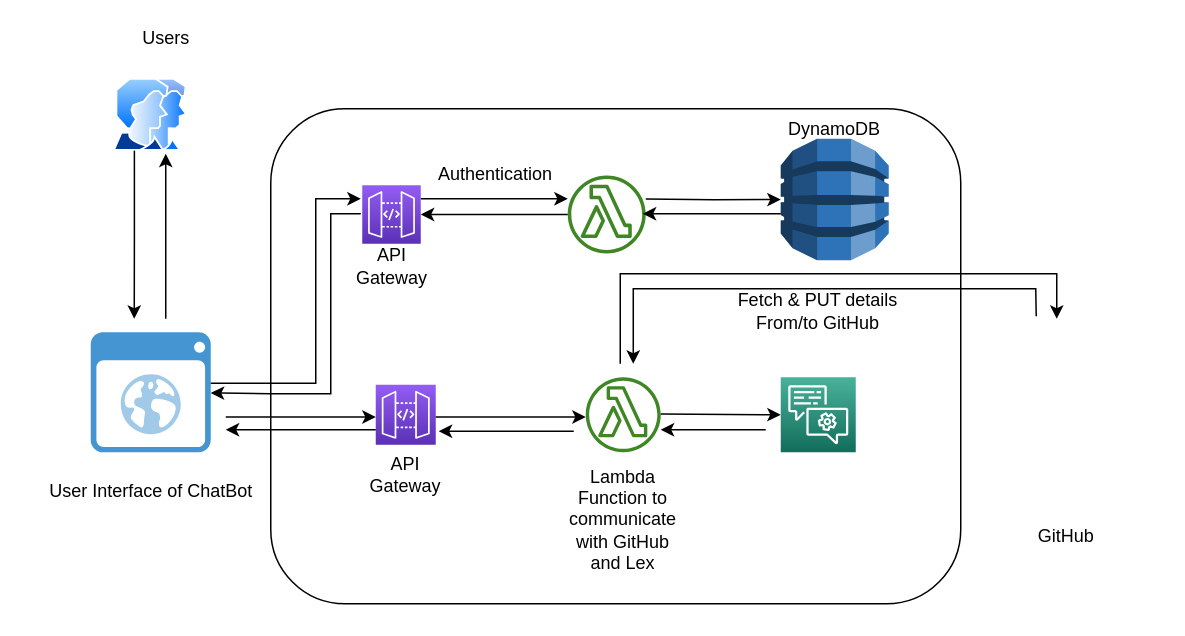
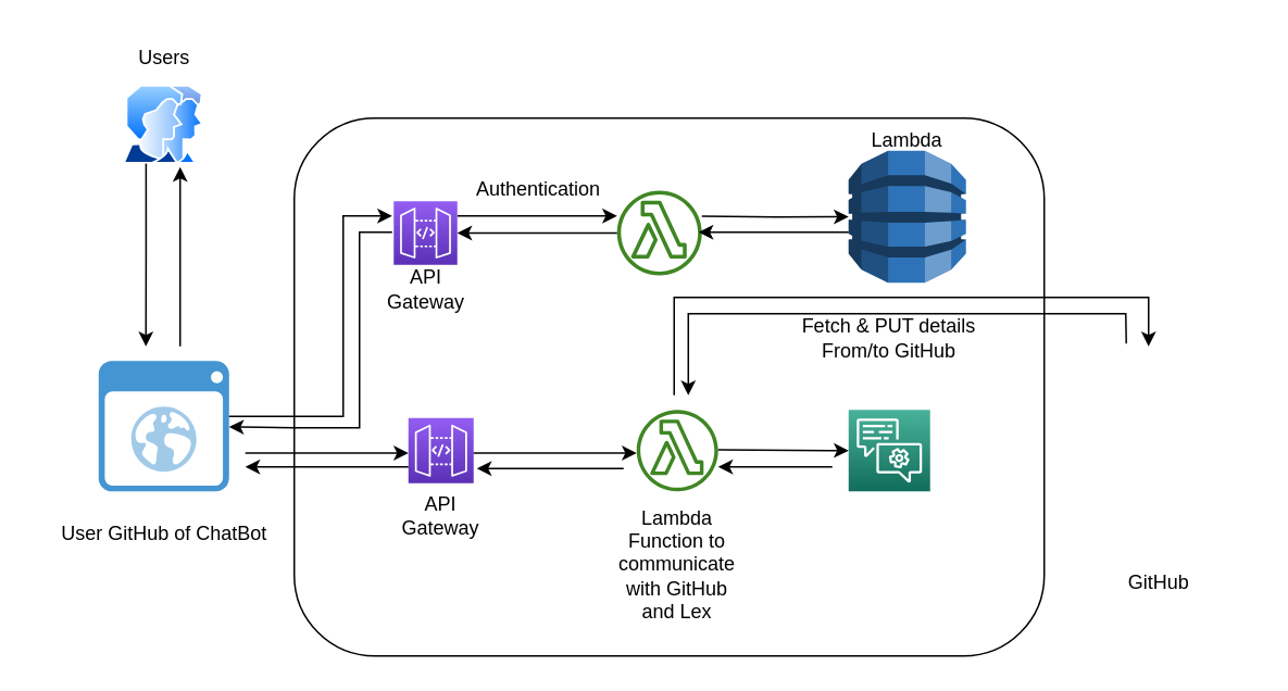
  <mxCell id="0" />
  <mxCell id="1" parent="0" />
  <mxCell id="2" value="" style="rounded=1;whiteSpace=wrap;html=1;" vertex="1" parent="1"><mxGeometry x="180" y="72" width="460" height="330" as="geometry" /></mxCell>
  <mxCell id="3" value="" style="shape=image;html=1;verticalAlign=top;verticalLabelPosition=bottom;labelBackgroundColor=#ffffff;imageAspect=0;aspect=fixed;image=https://cdn1.iconfinder.com/data/icons/unicons-line-vol-3/24/github-128.png" vertex="1" parent="1"><mxGeometry x="640" y="212" width="128" height="128" as="geometry" /></mxCell>
  <mxCell id="4" value="" style="sketch=0;points=[[0,0,0],[0.25,0,0],[0.5,0,0],[0.75,0,0],[1,0,0],[0,1,0],[0.25,1,0],[0.5,1,0],[0.75,1,0],[1,1,0],[0,0.25,0],[0,0.5,0],[0,0.75,0],[1,0.25,0],[1,0.5,0],[1,0.75,0]];outlineConnect=0;fontColor=#232F3E;gradientColor=#4AB29A;gradientDirection=north;fillColor=#116D5B;strokeColor=#ffffff;dashed=0;verticalLabelPosition=bottom;verticalAlign=top;align=center;html=1;fontSize=12;fontStyle=0;aspect=fixed;shape=mxgraph.aws4.resourceIcon;resIcon=mxgraph.aws4.lex;" vertex="1" parent="1"><mxGeometry x="520" y="251" width="50" height="50" as="geometry" /></mxCell>
  <mxCell id="5" value="" style="sketch=0;outlineConnect=0;fontColor=#232F3E;gradientColor=none;fillColor=#3F8624;strokeColor=none;dashed=0;verticalLabelPosition=bottom;verticalAlign=top;align=center;html=1;fontSize=12;fontStyle=0;aspect=fixed;pointerEvents=1;shape=mxgraph.aws4.lambda_function;" vertex="1" parent="1"><mxGeometry x="378" y="116.5" width="52" height="52" as="geometry" /></mxCell>
  <mxCell id="6" value="" style="sketch=0;outlineConnect=0;fontColor=#232F3E;gradientColor=none;fillColor=#3F8624;strokeColor=none;dashed=0;verticalLabelPosition=bottom;verticalAlign=top;align=center;html=1;fontSize=12;fontStyle=0;aspect=fixed;pointerEvents=1;shape=mxgraph.aws4.lambda_function;" vertex="1" parent="1"><mxGeometry x="390" y="251" width="50" height="50" as="geometry" /></mxCell>
  <mxCell id="7" value="" style="shadow=0;dashed=0;html=1;strokeColor=none;fillColor=#4495D1;labelPosition=center;verticalLabelPosition=bottom;verticalAlign=top;align=center;outlineConnect=0;shape=mxgraph.veeam.2d.web_ui;" vertex="1" parent="1"><mxGeometry x="60" y="221" width="80" height="80" as="geometry" /></mxCell>
  <mxCell id="8" value="" style="sketch=0;points=[[0,0,0],[0.25,0,0],[0.5,0,0],[0.75,0,0],[1,0,0],[0,1,0],[0.25,1,0],[0.5,1,0],[0.75,1,0],[1,1,0],[0,0.25,0],[0,0.5,0],[0,0.75,0],[1,0.25,0],[1,0.5,0],[1,0.75,0]];outlineConnect=0;fontColor=#232F3E;gradientColor=#945DF2;gradientDirection=north;fillColor=#5A30B5;strokeColor=#ffffff;dashed=0;verticalLabelPosition=bottom;verticalAlign=top;align=center;html=1;fontSize=12;fontStyle=0;aspect=fixed;shape=mxgraph.aws4.resourceIcon;resIcon=mxgraph.aws4.api_gateway;" vertex="1" parent="1"><mxGeometry x="250" y="256" width="40" height="40" as="geometry" /></mxCell>
  <mxCell id="9" value="" style="edgeStyle=orthogonalEdgeStyle;rounded=0;orthogonalLoop=1;jettySize=auto;html=1;" edge="1" parent="1" source="10" target="5"><mxGeometry relative="1" as="geometry"><Array as="points"><mxPoint x="330" y="132" /><mxPoint x="330" y="132" /></Array></mxGeometry></mxCell>
  <mxCell id="10" value="" style="sketch=0;points=[[0,0,0],[0.25,0,0],[0.5,0,0],[0.75,0,0],[1,0,0],[0,1,0],[0.25,1,0],[0.5,1,0],[0.75,1,0],[1,1,0],[0,0.25,0],[0,0.5,0],[0,0.75,0],[1,0.25,0],[1,0.5,0],[1,0.75,0]];outlineConnect=0;fontColor=#232F3E;gradientColor=#945DF2;gradientDirection=north;fillColor=#5A30B5;strokeColor=#ffffff;dashed=0;verticalLabelPosition=bottom;verticalAlign=top;align=center;html=1;fontSize=12;fontStyle=0;aspect=fixed;shape=mxgraph.aws4.resourceIcon;resIcon=mxgraph.aws4.api_gateway;" vertex="1" parent="1"><mxGeometry x="241" y="123" width="39" height="39" as="geometry" /></mxCell>
  <mxCell id="11" style="edgeStyle=orthogonalEdgeStyle;rounded=0;orthogonalLoop=1;jettySize=auto;html=1;exitX=0.25;exitY=1;exitDx=0;exitDy=0;" edge="1" parent="1" source="12"><mxGeometry relative="1" as="geometry"><mxPoint x="89" y="212" as="targetPoint" /></mxGeometry></mxCell>
  <mxCell id="12" value="" style="image;aspect=fixed;perimeter=ellipsePerimeter;html=1;align=center;shadow=0;dashed=0;spacingTop=3;image=img/lib/active_directory/user_accounts.svg;" vertex="1" parent="1"><mxGeometry x="75" y="52" width="50" height="48.5" as="geometry" /></mxCell>
  <mxCell id="13" value="" style="endArrow=classic;html=1;rounded=0;" edge="1" parent="1"><mxGeometry width="50" height="50" relative="1" as="geometry"><mxPoint x="140" y="255" as="sourcePoint" /><mxPoint x="240" y="132" as="targetPoint" /><Array as="points"><mxPoint x="210" y="255" /><mxPoint x="210" y="132" /></Array></mxGeometry></mxCell>
  <mxCell id="14" value="" style="endArrow=classic;html=1;rounded=0;" edge="1" parent="1" target="7"><mxGeometry width="50" height="50" relative="1" as="geometry"><mxPoint x="240" y="142" as="sourcePoint" /><mxPoint x="430" y="362" as="targetPoint" /><Array as="points"><mxPoint x="220" y="142" /><mxPoint x="220" y="212" /><mxPoint x="220" y="262" /><mxPoint x="180" y="262" /></Array></mxGeometry></mxCell>
  <mxCell id="15" value="" style="endArrow=classic;html=1;rounded=0;entryX=1;entryY=0.5;entryDx=0;entryDy=0;entryPerimeter=0;" edge="1" parent="1" source="5" target="10"><mxGeometry width="50" height="50" relative="1" as="geometry"><mxPoint x="290" y="202" as="sourcePoint" /><mxPoint x="340" y="152" as="targetPoint" /></mxGeometry></mxCell>
  <mxCell id="16" value="" style="endArrow=classic;html=1;rounded=0;entryX=0;entryY=0.75;entryDx=0;entryDy=0;entryPerimeter=0;" edge="1" parent="1"><mxGeometry width="50" height="50" relative="1" as="geometry"><mxPoint x="150" y="277.5" as="sourcePoint" /><mxPoint x="250" y="277.5" as="targetPoint" /></mxGeometry></mxCell>
  <mxCell id="17" value="" style="endArrow=classic;html=1;rounded=0;entryX=0;entryY=0.75;entryDx=0;entryDy=0;entryPerimeter=0;" edge="1" parent="1"><mxGeometry width="50" height="50" relative="1" as="geometry"><mxPoint x="290" y="277.5" as="sourcePoint" /><mxPoint x="390" y="277.5" as="targetPoint" /></mxGeometry></mxCell>
  <mxCell id="18" value="" style="endArrow=classic;html=1;rounded=0;" edge="1" parent="1"><mxGeometry width="50" height="50" relative="1" as="geometry"><mxPoint x="440" y="275.5" as="sourcePoint" /><mxPoint x="520" y="276" as="targetPoint" /></mxGeometry></mxCell>
  <mxCell id="19" value="" style="endArrow=classic;html=1;rounded=0;exitX=0;exitY=0.75;exitDx=0;exitDy=0;exitPerimeter=0;" edge="1" parent="1" source="8"><mxGeometry width="50" height="50" relative="1" as="geometry"><mxPoint x="180" y="307.5" as="sourcePoint" /><mxPoint x="150" y="286" as="targetPoint" /></mxGeometry></mxCell>
  <mxCell id="20" value="" style="endArrow=classic;html=1;rounded=0;" edge="1" parent="1"><mxGeometry width="50" height="50" relative="1" as="geometry"><mxPoint x="382" y="287" as="sourcePoint" /><mxPoint x="292" y="287" as="targetPoint" /><Array as="points"><mxPoint x="332" y="287" /></Array></mxGeometry></mxCell>
  <mxCell id="21" value="" style="endArrow=classic;html=1;rounded=0;" edge="1" parent="1"><mxGeometry width="50" height="50" relative="1" as="geometry"><mxPoint x="510" y="286" as="sourcePoint" /><mxPoint x="440" y="286" as="targetPoint" /><Array as="points"><mxPoint x="480" y="286" /></Array></mxGeometry></mxCell>
  <mxCell id="22" value="" style="endArrow=classic;html=1;rounded=0;entryX=0.5;entryY=0;entryDx=0;entryDy=0;" edge="1" parent="1" target="3"><mxGeometry width="50" height="50" relative="1" as="geometry"><mxPoint x="413" y="242" as="sourcePoint" /><mxPoint x="710" y="182" as="targetPoint" /><Array as="points"><mxPoint x="413" y="182" /><mxPoint x="704" y="182" /></Array></mxGeometry></mxCell>
  <mxCell id="23" value="" style="endArrow=classic;html=1;rounded=0;" edge="1" parent="1"><mxGeometry width="50" height="50" relative="1" as="geometry"><mxPoint x="110" y="212" as="sourcePoint" /><mxPoint x="110" y="102" as="targetPoint" /></mxGeometry></mxCell>
- <mxCell id="24" value="User Interface of ChatBot" style="text;html=1;align=center;verticalAlign=middle;resizable=0;points=[];autosize=1;strokeColor=none;fillColor=none;" vertex="1" parent="1"><mxGeometry x="20" y="312" width="160" height="30" as="geometry" /></mxCell>
- <mxCell id="25" value="Users" style="text;html=1;align=center;verticalAlign=middle;resizable=0;points=[];autosize=1;strokeColor=none;fillColor=none;" vertex="1" parent="1"><mxGeometry x="85" y="10" width="50" height="30" as="geometry" /></mxCell>
+ <mxCell id="24" value="User GitHub of ChatBot" style="text;html=1;align=center;verticalAlign=middle;resizable=0;points=[];autosize=1;strokeColor=none;fillColor=none;" vertex="1" parent="1"><mxGeometry x="20" y="312" width="160" height="30" as="geometry" /></mxCell>
+ <mxCell id="25" value="Users" style="text;html=1;align=center;verticalAlign=middle;resizable=0;points=[];autosize=1;strokeColor=none;fillColor=none;" vertex="1" parent="1"><mxGeometry x="75" y="20" width="50" height="30" as="geometry" /></mxCell>
  <mxCell id="26" value="Authentication" style="text;html=1;strokeColor=none;fillColor=none;align=center;verticalAlign=middle;whiteSpace=wrap;rounded=0;" vertex="1" parent="1"><mxGeometry x="300" y="100.5" width="60" height="30" as="geometry" /></mxCell>
  <mxCell id="27" value="API Gateway" style="text;html=1;strokeColor=none;fillColor=none;align=center;verticalAlign=middle;whiteSpace=wrap;rounded=0;" vertex="1" parent="1"><mxGeometry x="230.5" y="162" width="60" height="30" as="geometry" /></mxCell>
  <mxCell id="28" value="API Gateway" style="text;html=1;strokeColor=none;fillColor=none;align=center;verticalAlign=middle;whiteSpace=wrap;rounded=0;" vertex="1" parent="1"><mxGeometry x="240" y="301" width="60" height="30" as="geometry" /></mxCell>
  <mxCell id="29" value="" style="outlineConnect=0;dashed=0;verticalLabelPosition=bottom;verticalAlign=top;align=center;html=1;shape=mxgraph.aws3.dynamo_db;fillColor=#2E73B8;gradientColor=none;" vertex="1" parent="1"><mxGeometry x="520" y="92" width="72" height="81" as="geometry" /></mxCell>
  <mxCell id="30" value="" style="edgeStyle=orthogonalEdgeStyle;rounded=0;orthogonalLoop=1;jettySize=auto;html=1;entryX=0;entryY=0.5;entryDx=0;entryDy=0;entryPerimeter=0;" edge="1" parent="1" target="29"><mxGeometry relative="1" as="geometry"><mxPoint x="430" y="132.17" as="sourcePoint" /><mxPoint x="510" y="132.17" as="targetPoint" /><Array as="points" /></mxGeometry></mxCell>
- <mxCell id="31" value="DynamoDB" style="text;html=1;strokeColor=none;fillColor=none;align=center;verticalAlign=middle;whiteSpace=wrap;rounded=0;" vertex="1" parent="1"><mxGeometry x="526" y="70.5" width="60" height="30" as="geometry" /></mxCell>
+ <mxCell id="31" value="Lambda" style="text;html=1;strokeColor=none;fillColor=none;align=center;verticalAlign=middle;whiteSpace=wrap;rounded=0;" vertex="1" parent="1"><mxGeometry x="526" y="70.5" width="60" height="30" as="geometry" /></mxCell>
  <mxCell id="32" value="Lambda Function to communicate with GitHub and Lex" style="text;html=1;strokeColor=none;fillColor=none;align=center;verticalAlign=middle;whiteSpace=wrap;rounded=0;" vertex="1" parent="1"><mxGeometry x="385" y="331" width="60" height="30" as="geometry" /></mxCell>
  <mxCell id="33" value="GitHub" style="text;html=1;align=center;verticalAlign=middle;resizable=0;points=[];autosize=1;strokeColor=none;fillColor=none;" vertex="1" parent="1"><mxGeometry x="680" y="342" width="60" height="30" as="geometry" /></mxCell>
  <mxCell id="34" value="Fetch &amp;amp; PUT details From/to GitHub" style="text;html=1;strokeColor=none;fillColor=none;align=center;verticalAlign=middle;whiteSpace=wrap;rounded=0;" vertex="1" parent="1"><mxGeometry x="480" y="193" width="130" height="28" as="geometry" /></mxCell>
  <mxCell id="35" value="" style="endArrow=classic;html=1;rounded=0;entryX=1;entryY=0.5;entryDx=0;entryDy=0;entryPerimeter=0;" edge="1" parent="1"><mxGeometry width="50" height="50" relative="1" as="geometry"><mxPoint x="520" y="142" as="sourcePoint" /><mxPoint x="428" y="142" as="targetPoint" /></mxGeometry></mxCell>
  <mxCell id="36" value="" style="endArrow=classic;html=1;rounded=0;exitX=0.38;exitY=-0.029;exitDx=0;exitDy=0;exitPerimeter=0;" edge="1" parent="1"><mxGeometry width="50" height="50" relative="1" as="geometry"><mxPoint x="690.32" y="210.288" as="sourcePoint" /><mxPoint x="421.68" y="242" as="targetPoint" /><Array as="points"><mxPoint x="690" y="192" /><mxPoint x="421.68" y="192" /></Array></mxGeometry></mxCell>
